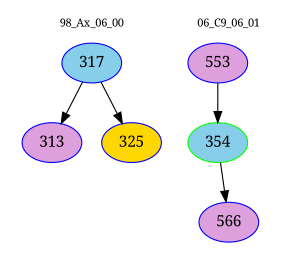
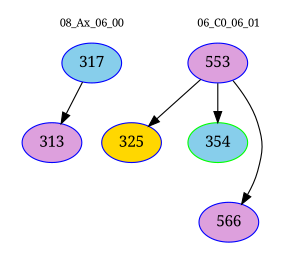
  digraph {
    fontname="Noto Serif"
    node [color=blue fillcolor=plum fontname="Noto Serif" style=filled]
    edge [color=black fontname="Noto Serif"]
    n1 [fillcolor=skyblue label=317]
    n2 [label=313]
    n3 [fillcolor=gold label=325]
    n4 [label=553]
    n5 [color=green fillcolor=skyblue label=354]
    n6 [label=566]
    subgraph cluster_1 {
      color=white
      fontsize=10
-     label="98_Ax_06_00"
+     label="08_Ax_06_00"
      n1
      n2
      n3
    }
    subgraph cluster_2 {
      color=white
      fontsize=10
-     label="06_C9_06_01"
+     label="06_C0_06_01"
      n4
      n5
      n6
    }
    n1 -> n2
-   n1 -> n3
+   n4 -> n3
    n4 -> n5
-   n5 -> n6
+   n4 -> n6
  }
